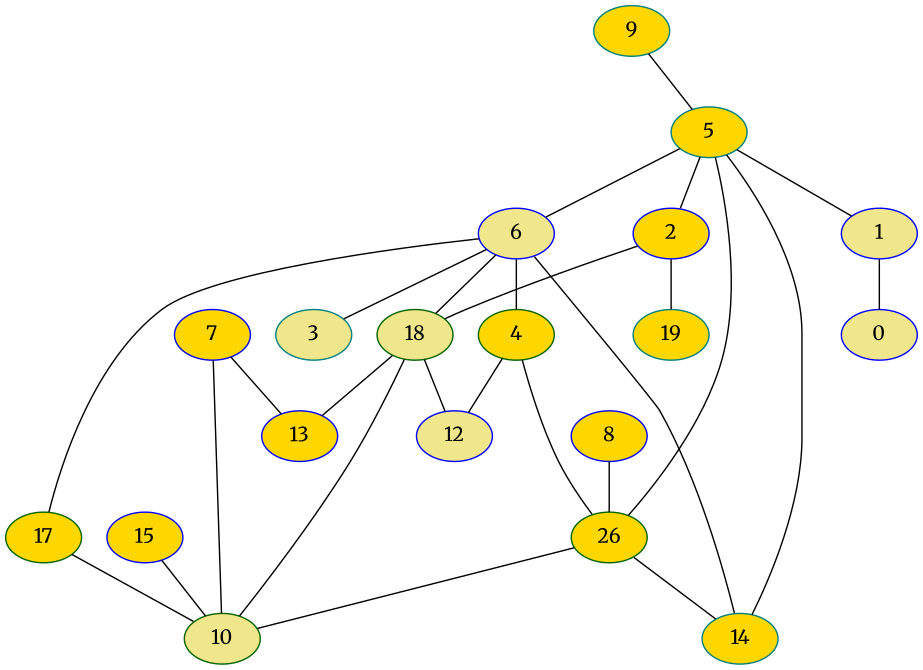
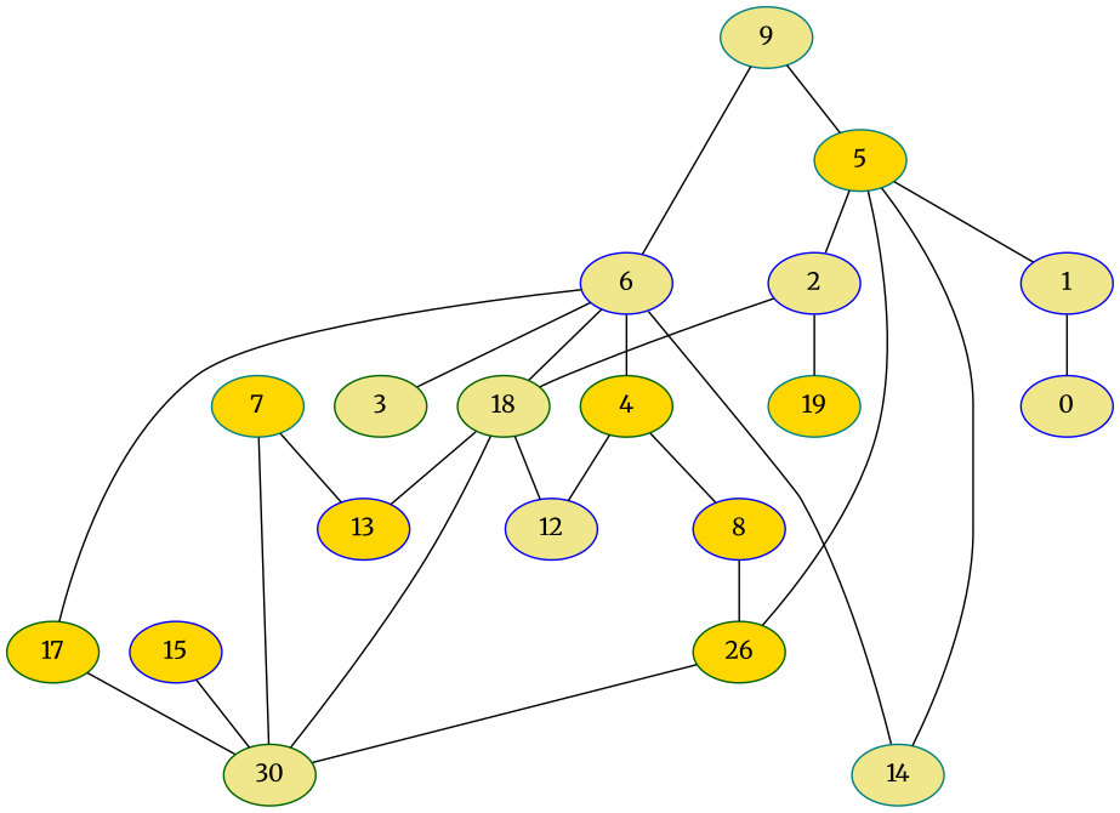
  digraph {
    fontname=Merriweather
    node [color=blue fillcolor=gold fontname=Merriweather style=filled]
    edge [color=black dir=none fontname=Merriweather]
    4 [color=darkgreen]
    n2 [color=darkgreen label=26]
    12 [fillcolor=khaki]
-   14 [color=teal]
-   10 [color=darkgreen fillcolor=khaki]
-   9 [color=teal]
+   14 [color=teal fillcolor=khaki]
+   10 [color=darkgreen fillcolor=khaki label=30]
+   9 [color=teal fillcolor=khaki]
    6 [fillcolor=khaki]
    5 [color=teal]
    18 [color=darkgreen fillcolor=khaki]
-   3 [color=teal fillcolor=khaki]
+   3 [color=darkgreen fillcolor=khaki]
    17 [color=darkgreen]
    8
-   2
+   2 [fillcolor=khaki]
    1 [fillcolor=khaki]
    0 [fillcolor=khaki]
    19 [color=teal]
    13
-   7
+   7 [color=teal]
    15
    subgraph sub_1 {
      4
      n2
      12
      14
      10
      9
      6
      5
      18
      3
      17
      8
      2
      1
      0
      19
      13
      7
      15
    }
-   4 -> n2
+   4 -> 8
    4 -> 12
-   n2 -> 14
    n2 -> 10
-   5 -> 6
+   9 -> 6
    9 -> 5
    6 -> 4
    6 -> 14
    6 -> 18
    6 -> 3
    6 -> 17
    5 -> n2
    5 -> 14
    5 -> 2
    5 -> 1
    18 -> 12
    18 -> 10
    18 -> 13
    17 -> 10
    8 -> n2
    2 -> 18
    2 -> 19
    1 -> 0
    7 -> 10
    7 -> 13
    15 -> 10
  }
